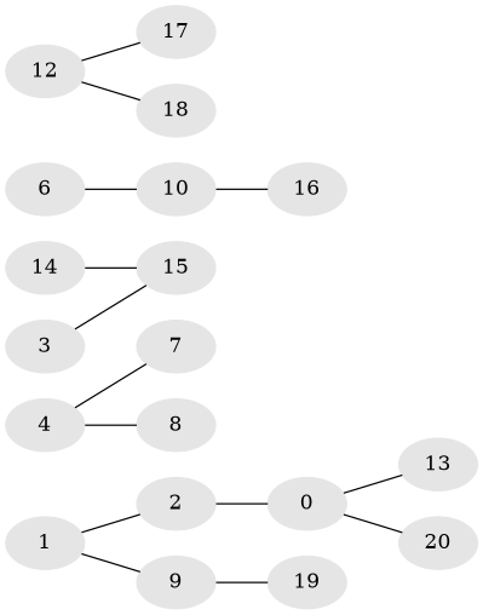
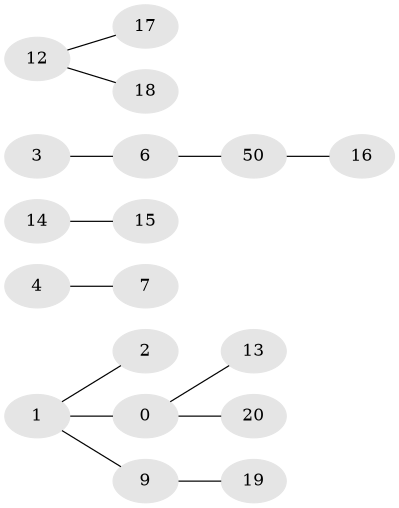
  graph {
    rankdir=LR
    node [color=gray90 style=filled]
    1
    2
    n3 [label=0]
    9
    4
    7
-   8
    13
    20
    19
    14
    15
    3
    6
-   10
+   10 [label=50]
    16
    12
    17
    18
    1 -- 2
-   2 -- n3
+   1 -- n3
    1 -- 9
    n3 -- 13
    n3 -- 20
    9 -- 19
    4 -- 7
-   4 -- 8
    14 -- 15
-   3 -- 15
+   3 -- 6
    6 -- 10
    10 -- 16
    12 -- 17
    12 -- 18
  }
